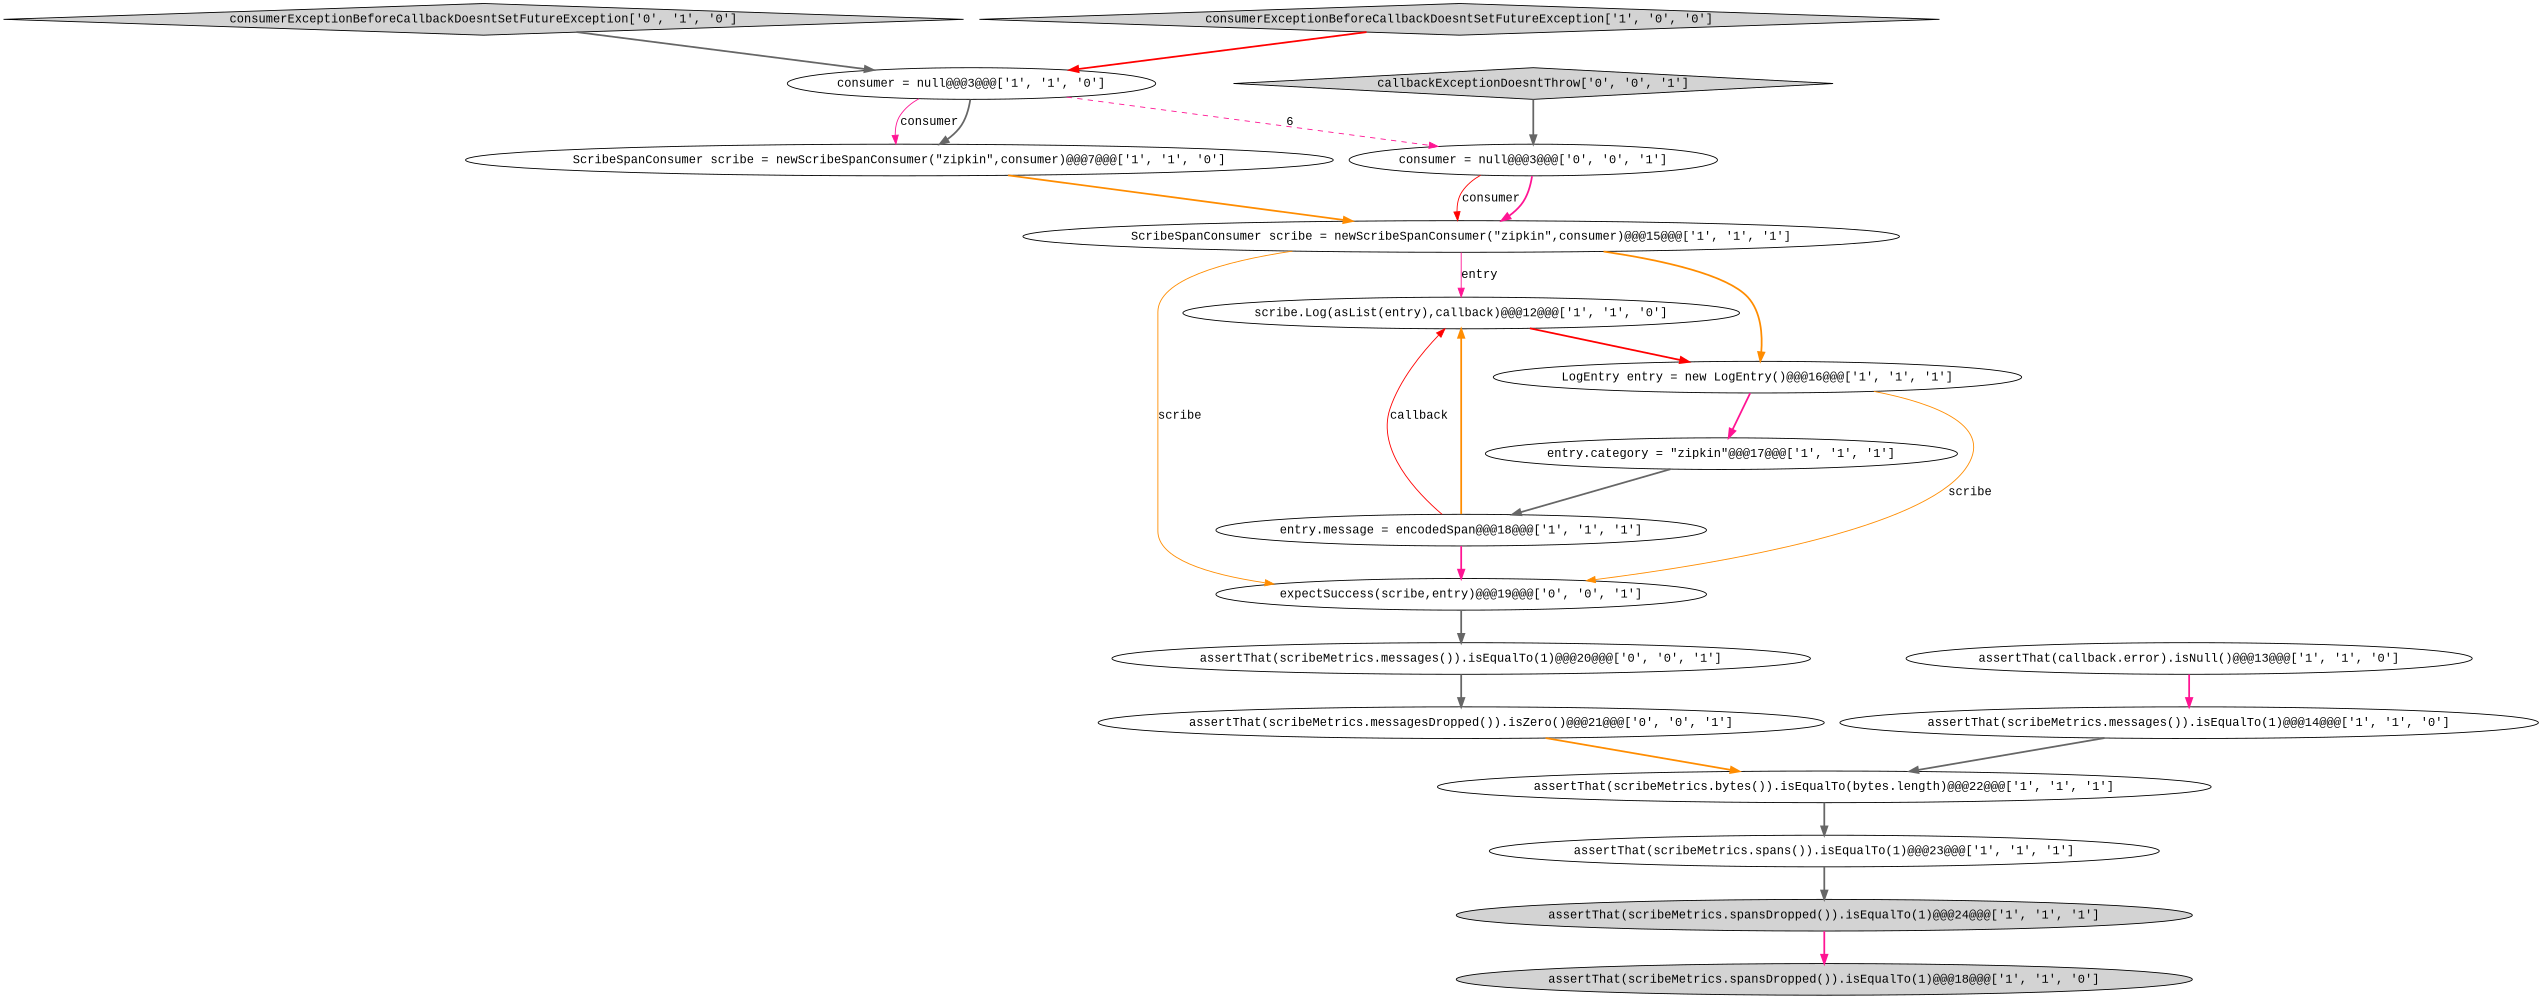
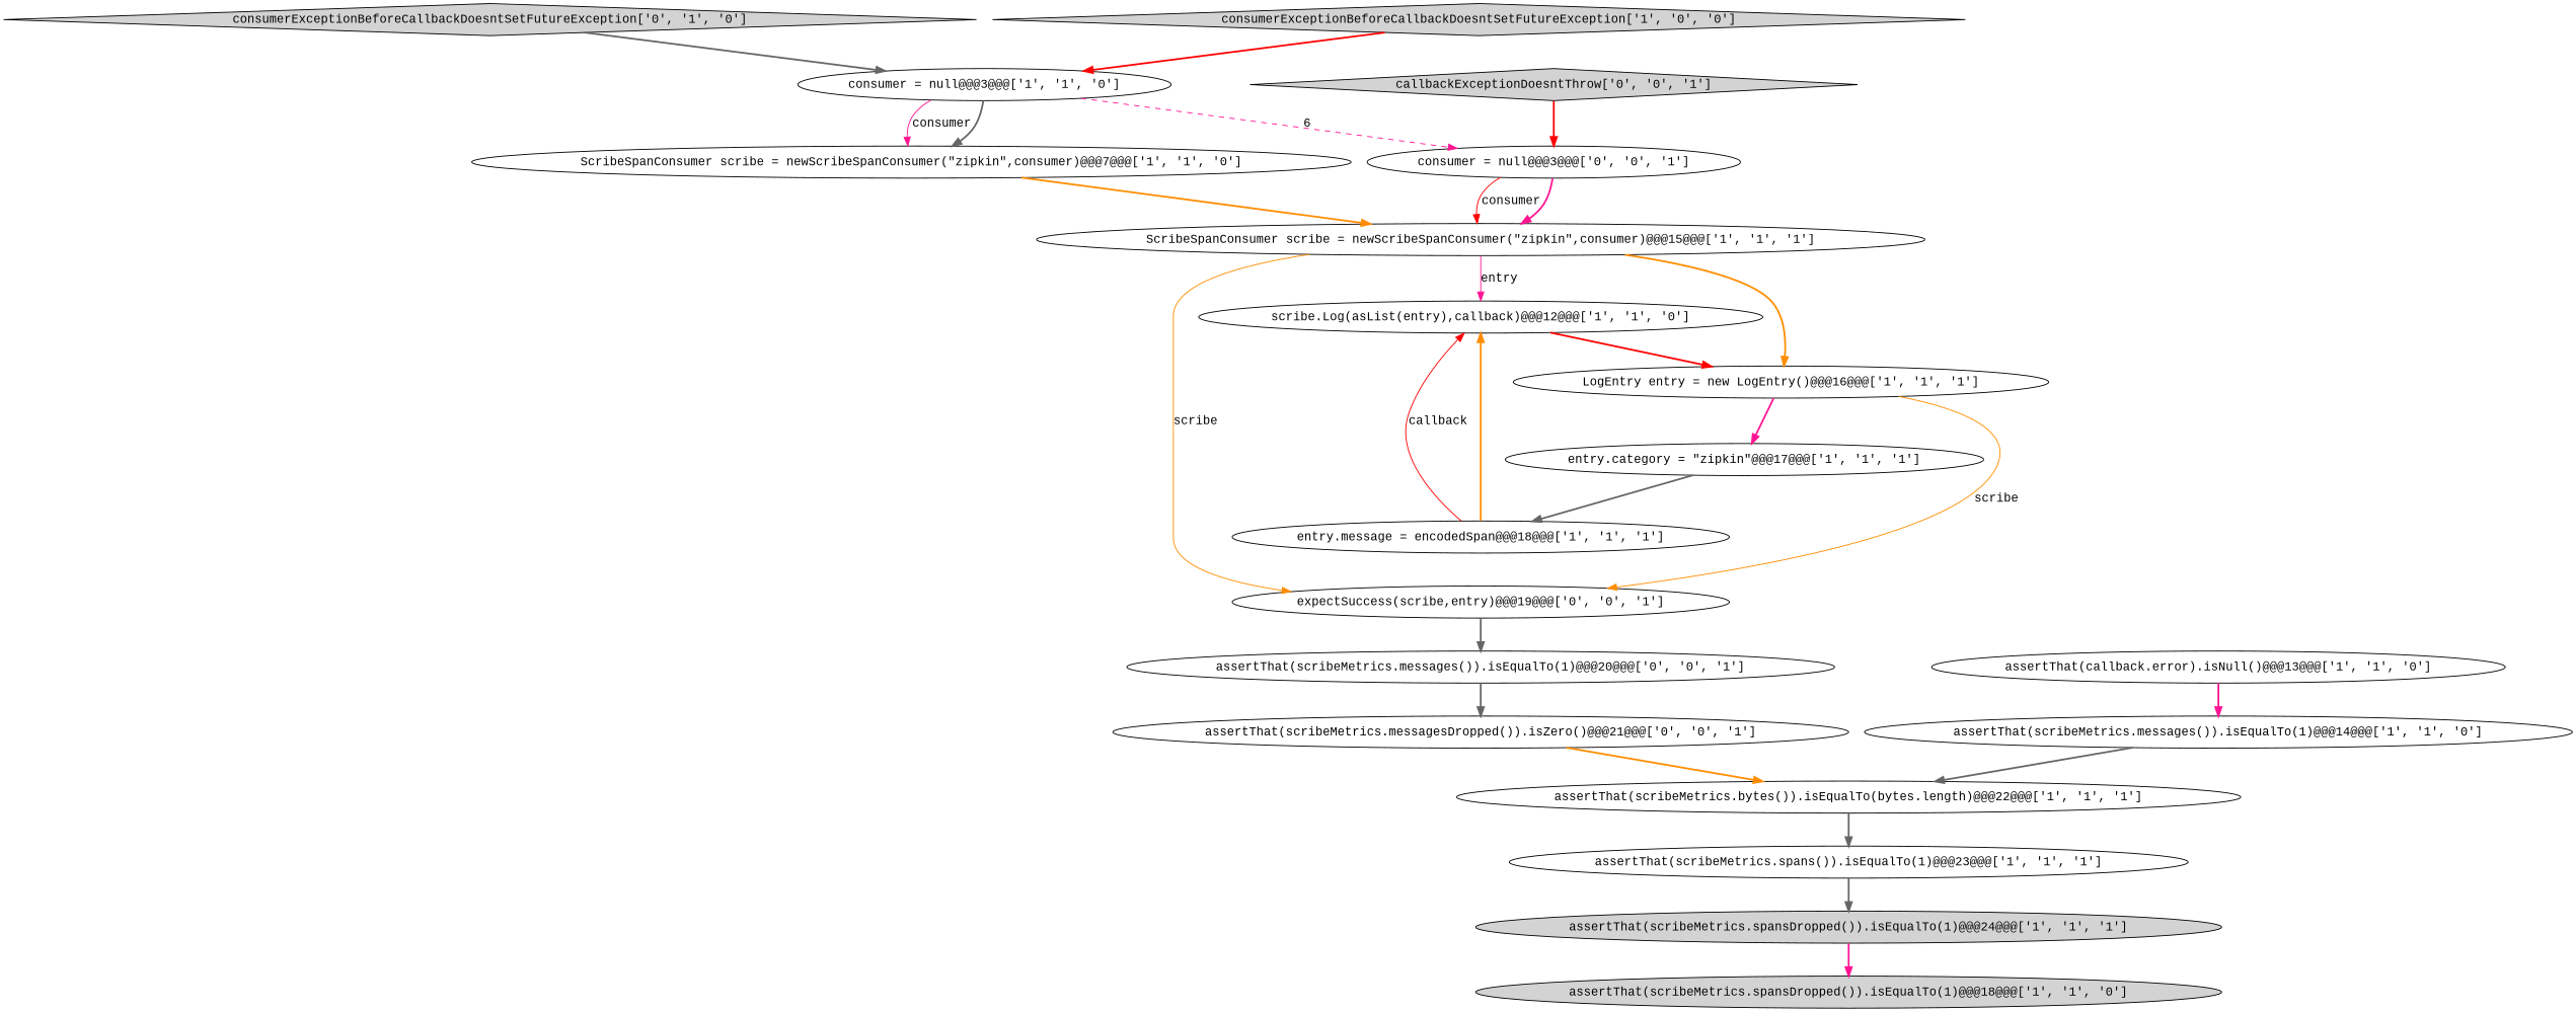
  digraph {
    fontname="Liberation Mono"
    node [fillcolor=white fontname="Liberation Mono" shape=ellipse style=filled]
    edge [color=gray40 fontname="Liberation Mono" style=bold]
    n1 [fillcolor=lightgray label="consumerExceptionBeforeCallbackDoesntSetFutureException['0', '1', '0']" shape=diamond]
    n2 [label="consumer = null@@@3@@@['1', '1', '0']"]
    n3 [label="ScribeSpanConsumer scribe = newScribeSpanConsumer(\"zipkin\",consumer)@@@7@@@['1', '1', '0']"]
    n4 [label="consumer = null@@@3@@@['0', '0', '1']"]
    n5 [label="entry.category = \"zipkin\"@@@17@@@['1', '1', '1']"]
    n6 [label="entry.message = encodedSpan@@@18@@@['1', '1', '1']"]
    n7 [label="expectSuccess(scribe,entry)@@@19@@@['0', '0', '1']"]
    n8 [label="scribe.Log(asList(entry),callback)@@@12@@@['1', '1', '0']"]
    n9 [label="ScribeSpanConsumer scribe = newScribeSpanConsumer(\"zipkin\",consumer)@@@15@@@['1', '1', '1']"]
    n10 [label="LogEntry entry = new LogEntry()@@@16@@@['1', '1', '1']"]
    n11 [label="assertThat(scribeMetrics.messages()).isEqualTo(1)@@@20@@@['0', '0', '1']"]
    n12 [fillcolor=lightgray label="assertThat(scribeMetrics.spansDropped()).isEqualTo(1)@@@18@@@['1', '1', '0']"]
    n13 [fillcolor=lightgray label="consumerExceptionBeforeCallbackDoesntSetFutureException['1', '0', '0']" shape=diamond]
    n14 [label="assertThat(scribeMetrics.spans()).isEqualTo(1)@@@23@@@['1', '1', '1']"]
    n15 [fillcolor=lightgray label="assertThat(scribeMetrics.spansDropped()).isEqualTo(1)@@@24@@@['1', '1', '1']"]
    n16 [label="assertThat(scribeMetrics.messagesDropped()).isZero()@@@21@@@['0', '0', '1']"]
    n17 [label="assertThat(scribeMetrics.bytes()).isEqualTo(bytes.length)@@@22@@@['1', '1', '1']"]
    n18 [label="assertThat(scribeMetrics.messages()).isEqualTo(1)@@@14@@@['1', '1', '0']"]
    n19 [label="assertThat(callback.error).isNull()@@@13@@@['1', '1', '0']"]
    n20 [fillcolor=lightgray label="callbackExceptionDoesntThrow['0', '0', '1']" shape=diamond]
    n1 -> n2
    n2 -> n3 [color=deeppink label=consumer style=solid]
    n2 -> n3
    n2 -> n4 [color=deeppink label=6 style=dashed]
    n3 -> n9 [color=darkorange]
    n4 -> n9 [color=red label=consumer style=solid]
    n4 -> n9 [color=deeppink]
    n5 -> n6
-   n6 -> n7 [color=deeppink]
    n6 -> n8 [color=red label=callback style=solid]
    n6 -> n8 [color=darkorange]
    n7 -> n11
    n8 -> n10 [color=red]
    n9 -> n7 [color=darkorange label=scribe style=solid]
    n9 -> n8 [color=deeppink label=entry style=solid]
    n9 -> n10 [color=darkorange]
    n10 -> n5 [color=deeppink]
    n10 -> n7 [color=darkorange label=scribe style=solid]
    n11 -> n16
    n13 -> n2 [color=red]
    n14 -> n15
    n15 -> n12 [color=deeppink]
    n16 -> n17 [color=darkorange]
    n17 -> n14
    n18 -> n17
    n19 -> n18 [color=deeppink]
-   n20 -> n4
+   n20 -> n4 [color=red]
  }
